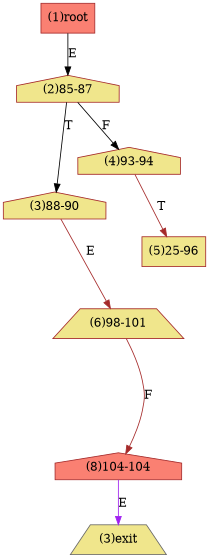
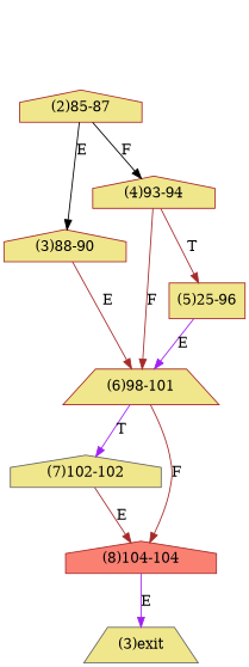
  digraph {
    node [color=brown fillcolor=khaki shape=house style=filled]
    edge [color=brown]
-   n1 [fillcolor=salmon label="(1)root" shape=box]
    n2 [label="(2)85-87"]
    n3 [label="(3)88-90"]
    n4 [label="(4)93-94"]
    n5 [label="(6)98-101" shape=trapezium]
    n6 [label="(5)25-96" shape=box]
+   n7 [color=gray40 label="(7)102-102"]
    n8 [fillcolor=salmon label="(8)104-104"]
    n9 [color=gray40 label="(3)exit" shape=trapezium]
-   n1 -> n2 [color=black label=E]
-   n2 -> n3 [color=black label=T]
+   n2 -> n3 [color=black label=E]
    n2 -> n4 [color=black label=F]
    n3 -> n5 [label=E]
+   n4 -> n5 [label=F]
    n4 -> n6 [label=T]
+   n5 -> n7 [color=purple label=T]
    n5 -> n8 [label=F]
+   n6 -> n5 [color=purple label=E]
+   n7 -> n8 [label=E]
    n8 -> n9 [color=purple label=E]
  }
